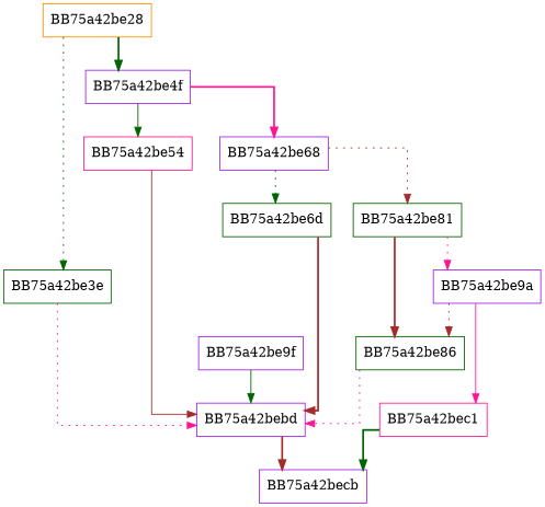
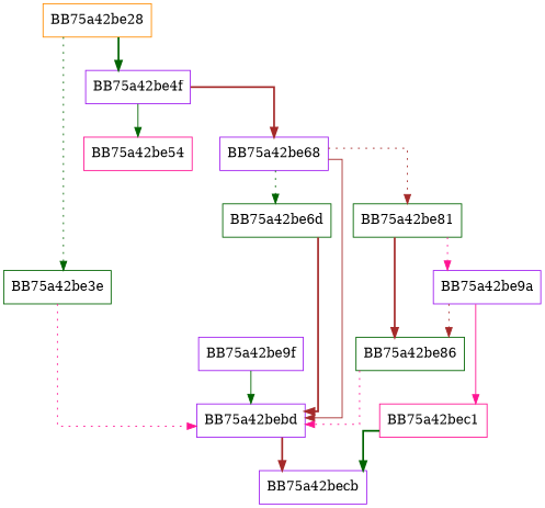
  digraph {
    splines=ortho
    node [color=purple shape=box]
    edge [color=darkgreen style=dotted]
    BB75a42be28 [color=darkorange]
    BB75a42be4f
    BB75a42be3e [color=darkgreen]
    BB75a42be68
    BB75a42be54 [color=deeppink]
    BB75a42bebd
    BB75a42be81 [color=darkgreen]
    BB75a42be6d [color=darkgreen]
    BB75a42becb
    BB75a42be9a
    BB75a42be86 [color=darkgreen]
    BB75a42bec1 [color=deeppink]
    BB75a42be9f
    BB75a42be28 -> BB75a42be4f [style=bold]
    BB75a42be28 -> BB75a42be3e
-   BB75a42be4f -> BB75a42be68 [color=deeppink style=bold]
+   BB75a42be4f -> BB75a42be68 [color=brown style=bold]
    BB75a42be4f -> BB75a42be54 [style=solid]
    BB75a42be3e -> BB75a42bebd [color=deeppink]
    BB75a42be68 -> BB75a42be81 [color=brown]
    BB75a42be68 -> BB75a42be6d
-   BB75a42be54 -> BB75a42bebd [color=brown style=solid]
+   BB75a42be68 -> BB75a42bebd [color=brown style=solid]
    BB75a42bebd -> BB75a42becb [color=brown style=bold]
    BB75a42be81 -> BB75a42be9a [color=deeppink]
    BB75a42be81 -> BB75a42be86 [color=brown style=bold]
    BB75a42be6d -> BB75a42bebd [color=brown style=bold]
    BB75a42be9a -> BB75a42be86 [color=brown]
    BB75a42be9a -> BB75a42bec1 [color=deeppink style=solid]
    BB75a42be86 -> BB75a42bebd [color=deeppink]
    BB75a42bec1 -> BB75a42becb [style=bold]
    BB75a42be9f -> BB75a42bebd [style=solid]
  }
